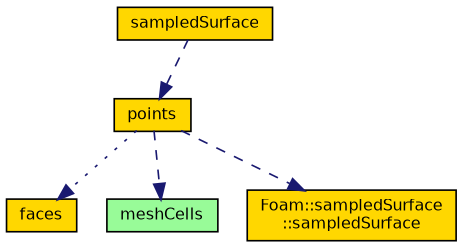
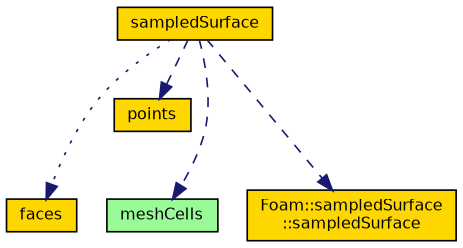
  digraph {
    fontname="DejaVu Sans"
    rankdir=TB
    node [color=black fillcolor=gold fontname="DejaVu Sans" fontsize=10 shape=record style=filled]
    edge [color=midnightblue fontname="DejaVu Sans" fontsize=10 labelfontname=Helvetica labelfontsize=10 style=dashed]
    n1 [fontcolor=black height=0.2 label=sampledSurface width=0.4]
    n2 [height=0.2 label=faces width=0.4]
    n3 [fillcolor=palegreen height=0.2 label=meshCells width=0.4]
    n4 [height=0.2 label=points width=0.4]
    n5 [height=0.2 label="Foam::sampledSurface\l::sampledSurface" width=0.4]
-   n4 -> n2 [style=dotted]
-   n4 -> n3
+   n1 -> n2 [style=dotted]
+   n1 -> n3
    n1 -> n4
-   n4 -> n5
+   n1 -> n5
  }
